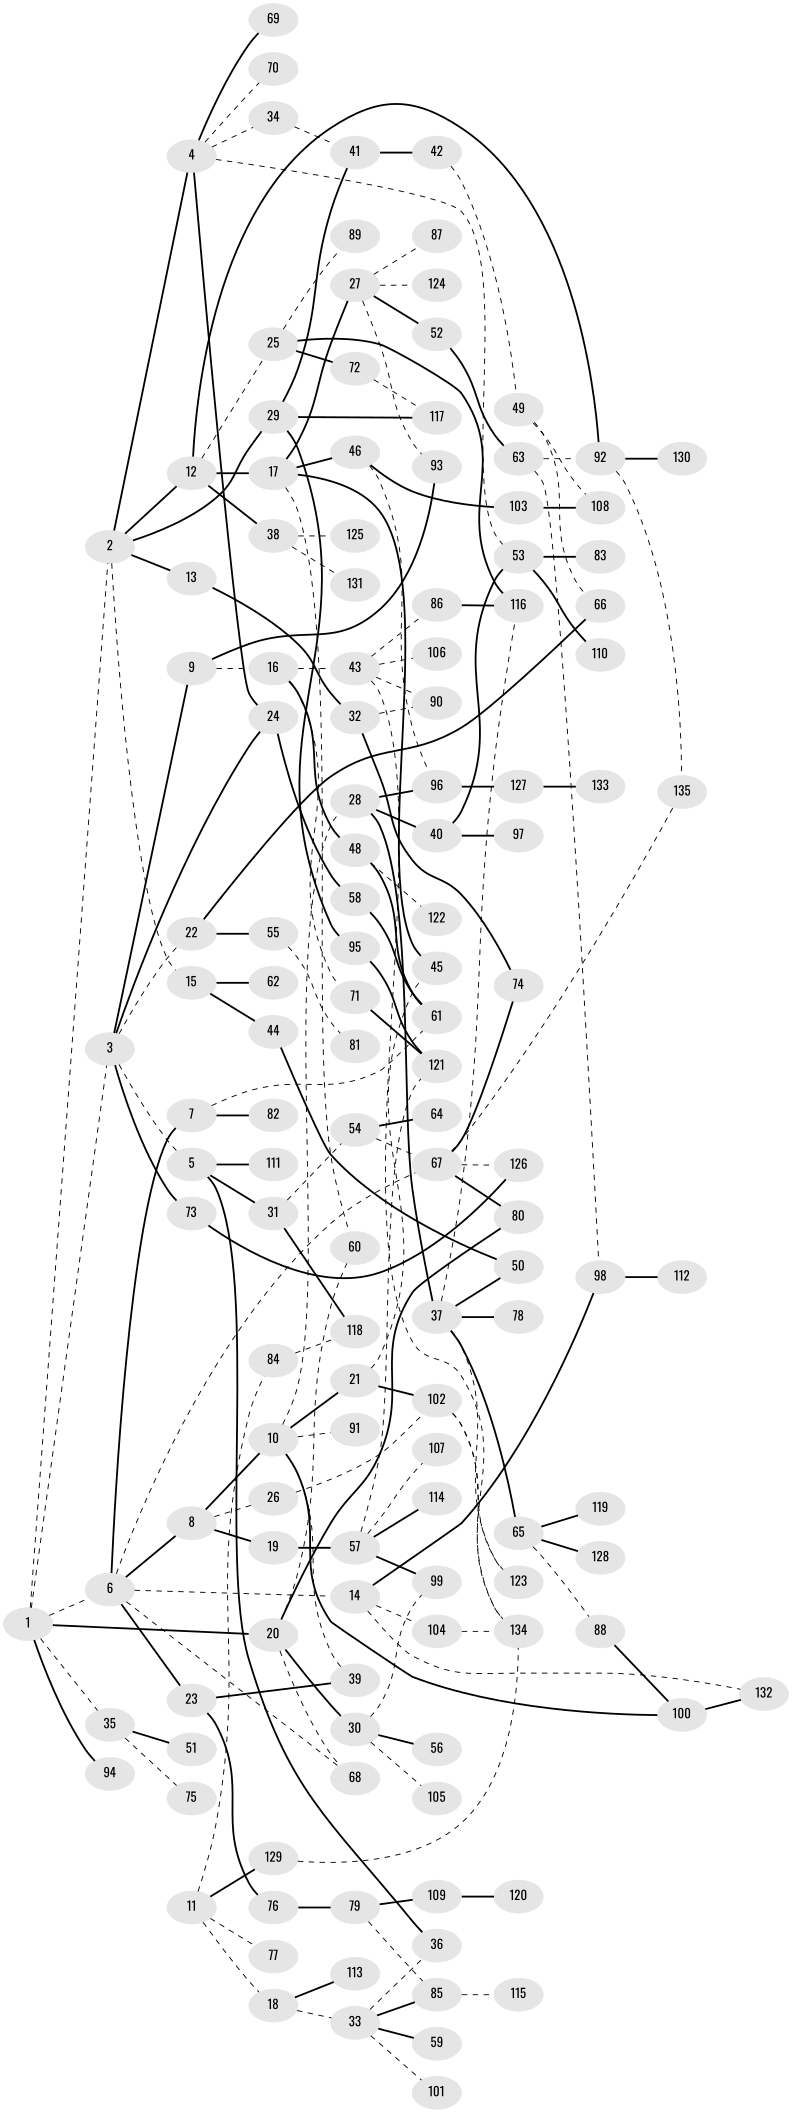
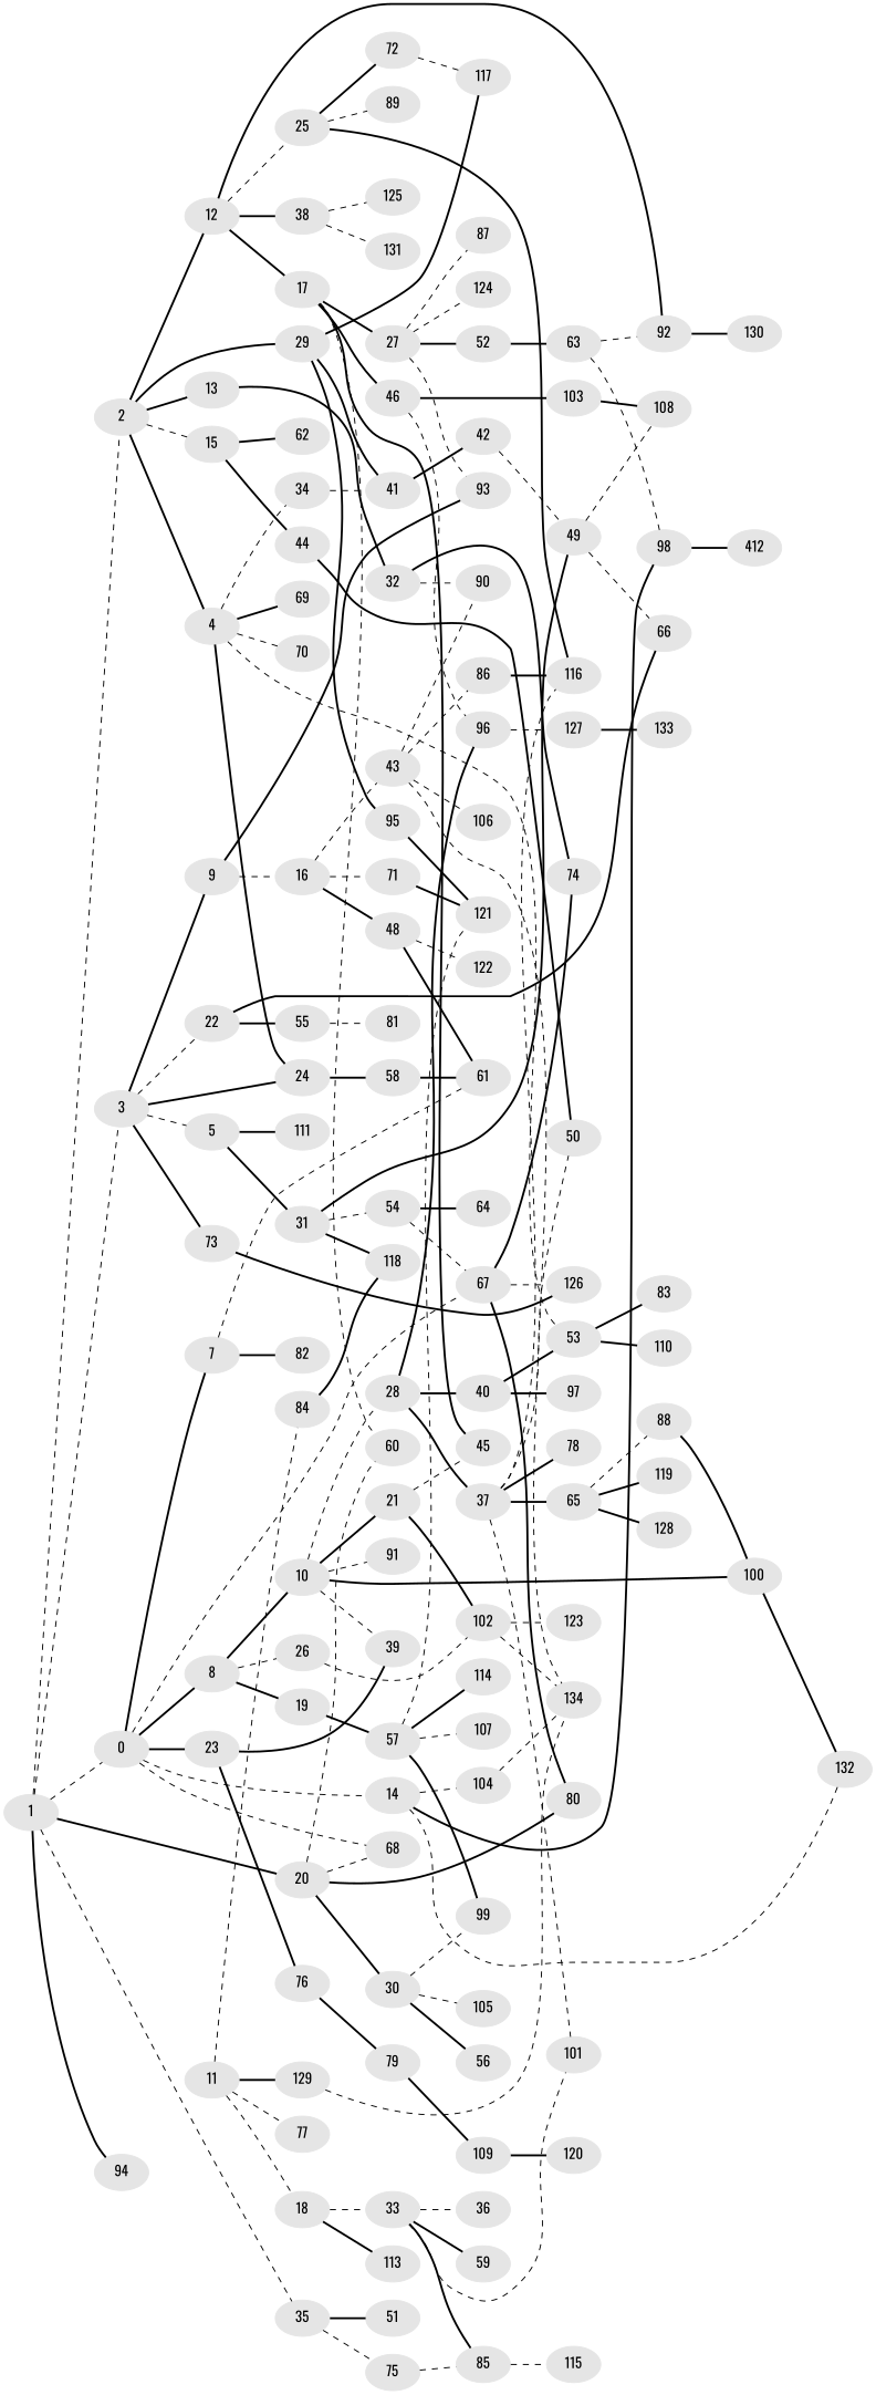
  graph {
    fontname=Oswald
    rankdir=LR
    node [color=gray90 fontname=Oswald style=filled]
    edge [fontname=Oswald style=bold]
    1
    2
    3
-   6
+   6 [label=0]
    20
    35
    94
    4
    12
    13
    15
    29
    5
    9
    22
    24
    73
    7
    8
    14
    23
    67
    68
    60
    30
    80
    51
    75
    34
    53
    69
    70
    17
    25
    38
    92
    32
    44
    62
    41
    95
    117
    31
    36
    111
    16
    93
    55
    66
    58
    126
    83
    110
    11
    18
    77
    84
    129
    49
    54
    118
    82
    61
    10
    19
    26
    98
    104
    132
    39
    76
    74
-   135
    21
    28
    91
    100
    57
    102
    43
    48
    71
    45
    37
    40
    96
    33
    113
    134
    27
    46
    72
    89
    116
    125
    131
    130
    90
-   112
+   112 [label=412]
    50
    86
    106
    122
    121
    52
    87
    124
    103
    59
    85
    101
    99
    107
    114
    56
    105
    123
    81
    79
    63
    65
    78
    97
    127
    42
    108
    64
    115
    88
    119
    128
    109
    120
    133
    1 -- 2 [style=dashed]
    1 -- 3 [style=dashed]
    1 -- 6 [style=dashed]
    1 -- 20
    1 -- 35 [style=dashed]
    1 -- 94
    2 -- 4
    2 -- 12
    2 -- 13
    2 -- 15 [style=dashed]
    2 -- 29
    3 -- 5 [style=dashed]
    3 -- 9
    3 -- 22 [style=dashed]
    3 -- 24
    3 -- 73
    6 -- 7
    6 -- 8
    6 -- 14 [style=dashed]
    6 -- 23
    6 -- 67 [style=dashed]
    6 -- 68 [style=dashed]
    20 -- 68 [style=dashed]
    20 -- 60 [style=dashed]
    20 -- 30
    20 -- 80
    35 -- 51
    35 -- 75 [style=dashed]
    4 -- 24
    4 -- 34 [style=dashed]
    4 -- 53 [style=dashed]
    4 -- 69
    4 -- 70 [style=dashed]
    12 -- 17
    12 -- 25 [style=dashed]
    12 -- 38
    12 -- 92
    13 -- 32
    15 -- 44
    15 -- 62
    29 -- 41
    29 -- 95
    29 -- 117
    5 -- 31
-   5 -- 36
    5 -- 111
    9 -- 16 [style=dashed]
    9 -- 93
    22 -- 55
    22 -- 66
    24 -- 58
    73 -- 126
    7 -- 82
    7 -- 61 [style=dashed]
    8 -- 10
    8 -- 19
    8 -- 26 [style=dashed]
    14 -- 98
    14 -- 104 [style=dashed]
    14 -- 132 [style=dashed]
    23 -- 39
    23 -- 76
    67 -- 80
    67 -- 126 [style=dashed]
    67 -- 74
-   67 -- 135 [style=dashed]
    30 -- 99 [style=dashed]
    30 -- 56
    30 -- 105 [style=dashed]
-   79 -- 85 [style=dashed]
+   75 -- 85 [style=dashed]
    34 -- 41 [style=dashed]
    53 -- 83
    53 -- 110
    17 -- 60 [style=dashed]
    17 -- 45
    17 -- 27
    17 -- 46
    25 -- 72
    25 -- 89 [style=dashed]
    25 -- 116
    38 -- 125 [style=dashed]
    38 -- 131 [style=dashed]
-   92 -- 135 [style=dashed]
    92 -- 130
    32 -- 74
    32 -- 90 [style=dashed]
    44 -- 50
    41 -- 42
    95 -- 121
+   31 -- 49
    31 -- 54 [style=dashed]
    31 -- 118
    16 -- 43 [style=dashed]
    16 -- 48
    16 -- 71 [style=dashed]
    55 -- 81 [style=dashed]
    58 -- 61
    11 -- 18 [style=dashed]
    11 -- 77 [style=dashed]
    11 -- 84 [style=dashed]
    11 -- 129
    18 -- 33 [style=dashed]
    18 -- 113
-   84 -- 118 [style=dashed]
+   84 -- 118
    129 -- 134 [style=dashed]
    49 -- 66 [style=dashed]
    49 -- 108 [style=dashed]
    54 -- 67 [style=dashed]
    54 -- 64
    10 -- 39 [style=dashed]
    10 -- 21
    10 -- 28 [style=dashed]
    10 -- 91 [style=dashed]
    10 -- 100
    19 -- 57
    26 -- 102 [style=dashed]
    98 -- 112
    104 -- 134 [style=dashed]
    76 -- 79
    21 -- 102
    21 -- 45 [style=dashed]
    28 -- 37
    28 -- 40
    28 -- 96
    100 -- 132
    57 -- 121 [style=dashed]
    57 -- 99
    57 -- 107 [style=dashed]
    57 -- 114
    102 -- 134 [style=dashed]
    102 -- 123 [style=dashed]
    43 -- 134 [style=dashed]
    43 -- 90 [style=dashed]
    43 -- 86 [style=dashed]
    43 -- 106 [style=dashed]
    48 -- 61
    48 -- 122 [style=dashed]
    71 -- 121
    37 -- 116 [style=dashed]
-   37 -- 50
-   37 -- 123 [style=dashed]
+   37 -- 50 [style=dashed]
+   37 -- 101 [style=dashed]
    37 -- 65
    37 -- 78
    40 -- 53
    40 -- 97
-   96 -- 127
+   96 -- 127 [style=dashed]
    33 -- 36 [style=dashed]
    33 -- 59
    33 -- 85
    33 -- 101 [style=dashed]
    27 -- 93 [style=dashed]
    27 -- 52
    27 -- 87 [style=dashed]
    27 -- 124 [style=dashed]
    46 -- 96 [style=dashed]
    46 -- 103
    72 -- 117 [style=dashed]
    86 -- 116
    52 -- 63
    103 -- 108
    85 -- 115 [style=dashed]
    79 -- 109
    63 -- 92 [style=dashed]
    63 -- 98 [style=dashed]
    65 -- 88 [style=dashed]
    65 -- 119
    65 -- 128
    127 -- 133
    42 -- 49 [style=dashed]
    88 -- 100
    109 -- 120
  }
